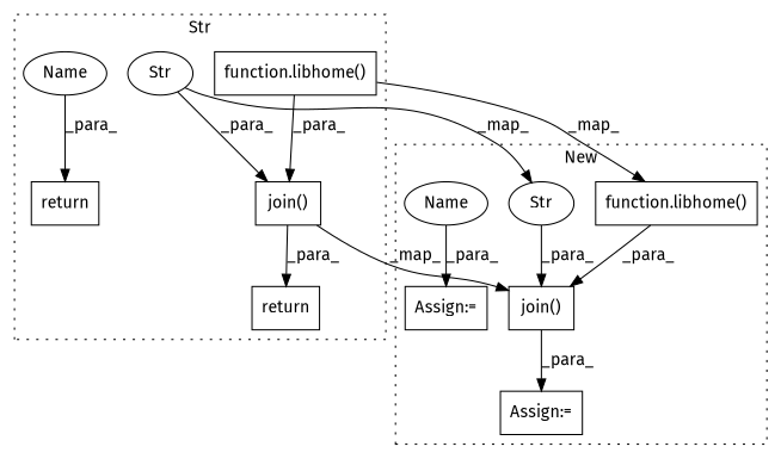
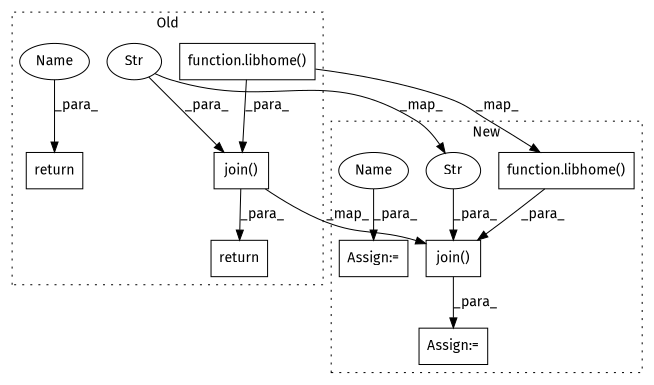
  digraph {
    fontname="Fira Sans"
    node [a=75 l="13,1" shape=box fontname="Fira Sans"]
    edge [fontname="Fira Sans"]
    n1 [label="join()" s="774,811"]
    n2 [a=66 l=13 label=Str s=798 shape=ellipse]
    n3 [a=93 l=7 label=return s=767]
    n4 [a=93 l=7 label=return s=747]
    n5 [l=9 label="function.libhome()" s=787]
    n6 [a=87 l=8 label=Name s=754 shape=ellipse]
    n7 [label="join()" s="855,892"]
    n8 [a=68 l=3 label="Assign:=" s=852]
    n9 [a=66 l=13 label=Str s=879 shape=ellipse]
    n10 [l=9 label="function.libhome()" s=868]
    n11 [a=68 l=3 label="Assign:=" s=819]
    n12 [a=87 l=8 label=Name s=822 shape=ellipse]
    subgraph cluster_1 {
-     label=Str
+     label=Old
      style=dotted
      n1
      n2
      n3
      n4
      n5
      n6
    }
    subgraph cluster_2 {
      label=New
      style=dotted
      n7
      n8
      n9
      n10
      n11
      n12
    }
    n1 -> n3 [label=_para_]
    n1 -> n7 [label=_map_]
    n2 -> n1 [label=_para_]
    n2 -> n9 [label=_map_]
    n5 -> n1 [label=_para_]
    n5 -> n10 [label=_map_]
    n6 -> n4 [label=_para_]
    n7 -> n8 [label=_para_]
    n9 -> n7 [label=_para_]
    n10 -> n7 [label=_para_]
    n12 -> n11 [label=_para_]
  }
